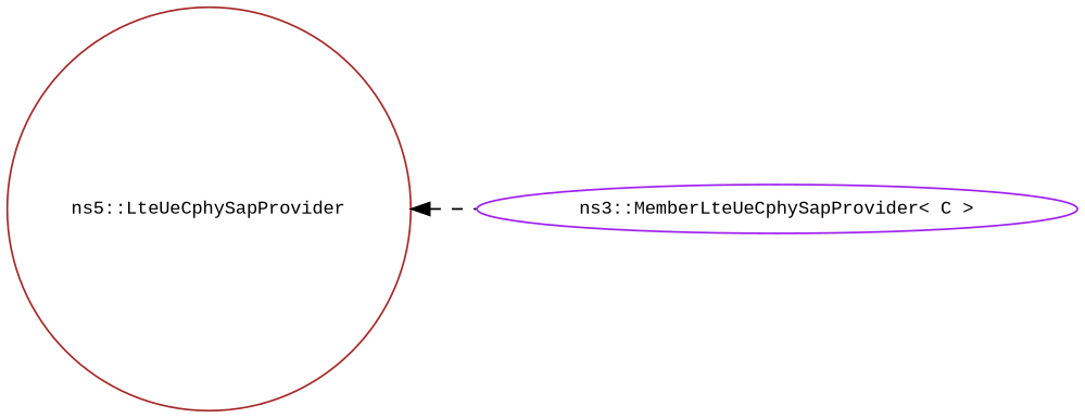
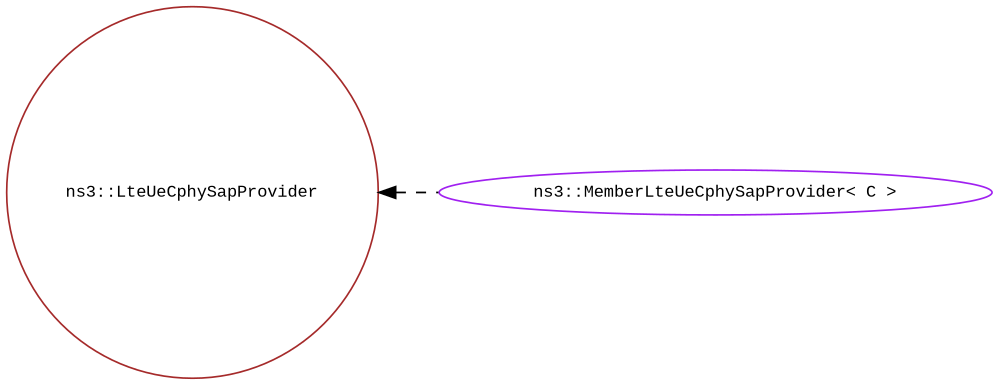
  digraph {
    rankdir=LR
    fontname="Liberation Mono"
    node [fillcolor=white fontname="Liberation Mono" fontsize=10 style=filled]
-   n1 [color=brown height=0.2 label="ns5::LteUeCphySapProvider" shape=circle width=0.4]
+   n1 [color=brown height=0.2 label="ns3::LteUeCphySapProvider" shape=circle width=0.4]
    n2 [color=purple height=0.2 label="ns3::MemberLteUeCphySapProvider\< C \>" shape=ellipse width=0.4]
    n1 -> n2 [color=black dir=back fontname="Liberation Mono" fontsize=10 labelfontname=Helvetica labelfontsize=10 style=dashed]
  }
